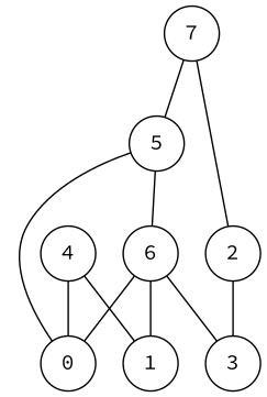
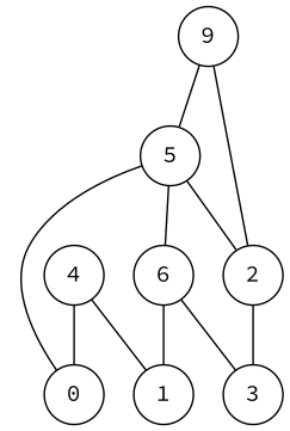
  graph {
    fontname="Source Code Pro"
    node [fontname="Source Code Pro" shape=circle]
    edge [fontname="Source Code Pro"]
    4
    0
    1
    5
    2
    6
    3
-   7
+   7 [label=9]
    4 -- 0
    4 -- 1
    5 -- 0
+   5 -- 2
    5 -- 6
    2 -- 3
-   6 -- 0
    6 -- 1
    6 -- 3
    7 -- 5
    7 -- 2
  }
